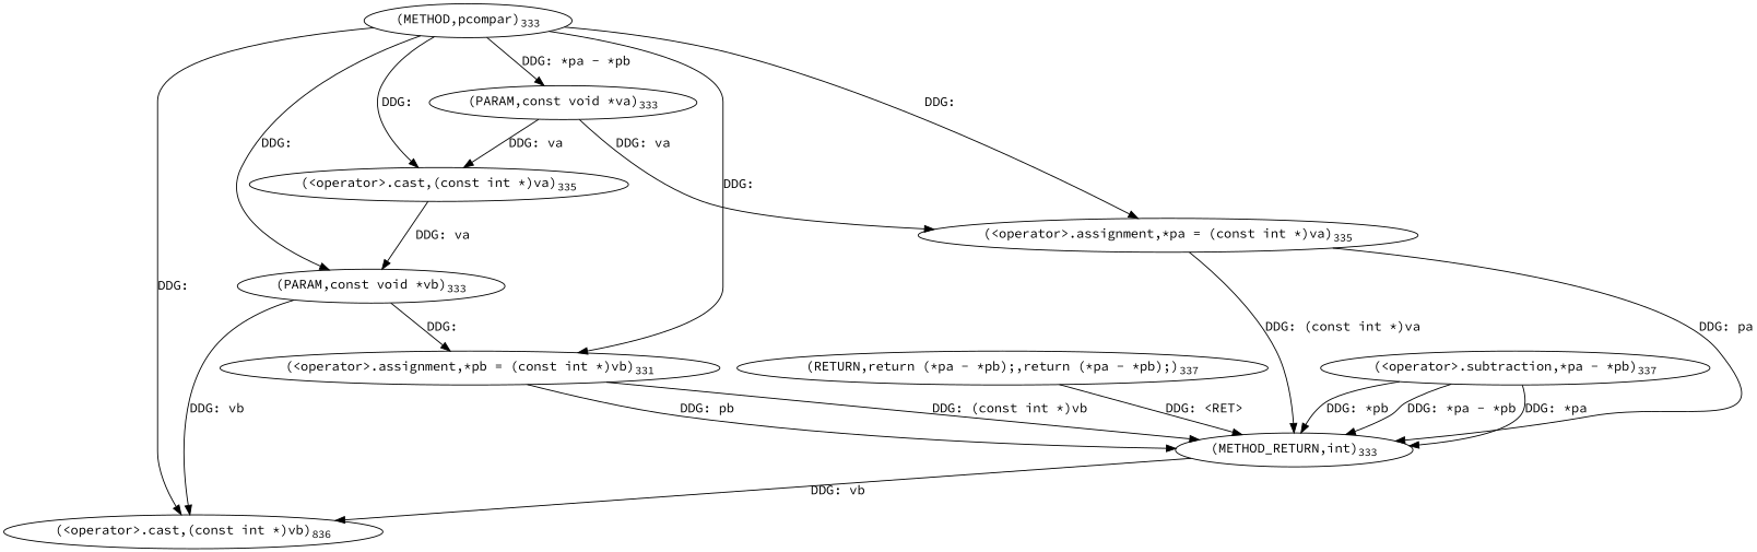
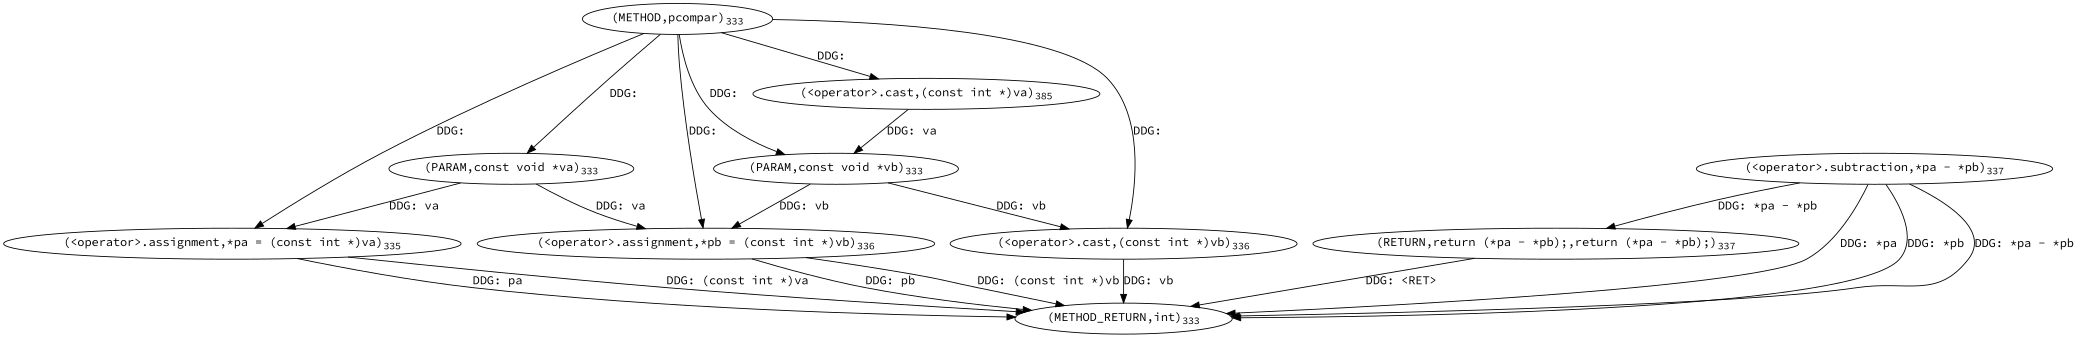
  digraph {
    fontname="Source Code Pro"
    node [fontname="Source Code Pro"]
    edge [fontname="Source Code Pro"]
    n1 [label=<(METHOD,pcompar)<SUB>333</SUB>>]
    n2 [label=<(PARAM,const void *va)<SUB>333</SUB>>]
    n3 [label=<(PARAM,const void *vb)<SUB>333</SUB>>]
    n4 [label=<(&lt;operator&gt;.assignment,*pa = (const int *)va)<SUB>335</SUB>>]
-   n5 [label=<(&lt;operator&gt;.assignment,*pb = (const int *)vb)<SUB>331</SUB>>]
-   n6 [label=<(&lt;operator&gt;.cast,(const int *)va)<SUB>335</SUB>>]
-   n7 [label=<(&lt;operator&gt;.cast,(const int *)vb)<SUB>836</SUB>>]
+   n5 [label=<(&lt;operator&gt;.assignment,*pb = (const int *)vb)<SUB>336</SUB>>]
+   n6 [label=<(&lt;operator&gt;.cast,(const int *)va)<SUB>385</SUB>>]
+   n7 [label=<(&lt;operator&gt;.cast,(const int *)vb)<SUB>336</SUB>>]
    n8 [label=<(METHOD_RETURN,int)<SUB>333</SUB>>]
    n9 [label=<(RETURN,return (*pa - *pb);,return (*pa - *pb);)<SUB>337</SUB>>]
    n10 [label=<(&lt;operator&gt;.subtraction,*pa - *pb)<SUB>337</SUB>>]
-   n1 -> n2 [label="DDG: *pa - *pb"]
+   n1 -> n2 [label="DDG: "]
    n1 -> n3 [label="DDG: "]
    n1 -> n4 [label="DDG: "]
    n1 -> n5 [label="DDG: "]
    n1 -> n6 [label="DDG: "]
    n1 -> n7 [label="DDG: "]
    n2 -> n4 [label="DDG: va"]
-   n2 -> n6 [label="DDG: va"]
-   n3 -> n5 [label="DDG: "]
+   n2 -> n5 [label="DDG: va"]
+   n3 -> n5 [label="DDG: vb"]
    n3 -> n7 [label="DDG: vb"]
    n4 -> n8 [label="DDG: pa"]
    n4 -> n8 [label="DDG: (const int *)va"]
    n5 -> n8 [label="DDG: pb"]
    n5 -> n8 [label="DDG: (const int *)vb"]
    n6 -> n3 [label="DDG: va"]
-   n8 -> n7 [label="DDG: vb"]
+   n7 -> n8 [label="DDG: vb"]
    n9 -> n8 [label="DDG: &lt;RET&gt;"]
    n10 -> n8 [label="DDG: *pa"]
    n10 -> n8 [label="DDG: *pb"]
    n10 -> n8 [label="DDG: *pa - *pb"]
+   n10 -> n9 [label="DDG: *pa - *pb"]
  }
